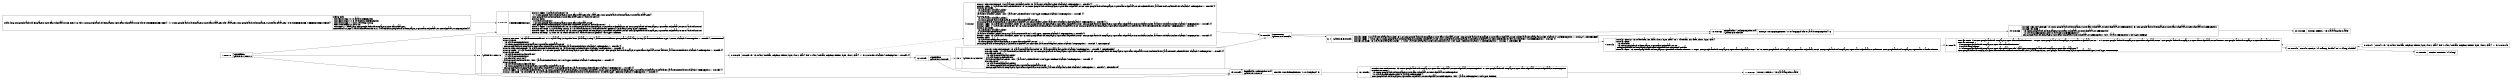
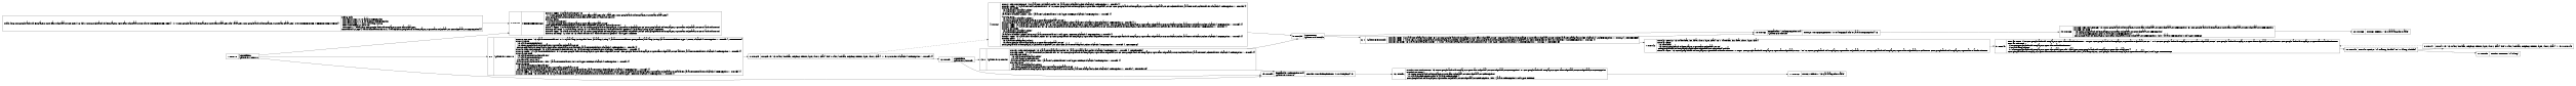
  digraph {
    rankdir=LR
    node [shape=record]
    n1 [label="{0\:\ 0x0000|MTH_ENTER_BLOCK\l|0x0000: IGET  (r3 I:android.net.Uri) = \l  (r7 I:com.google.android.exoplayer2.upstream.DataSpec A[D('dataSpec' com.google.android.exoplayer2.upstream.DataSpec)])\l com.google.android.exoplayer2.upstream.DataSpec.uri android.net.Uri \l0x0002: IPUT  \l  (r3 I:android.net.Uri)\l  (r6 I:com.google.android.exoplayer2.upstream.UdpDataSource)\l com.google.android.exoplayer2.upstream.UdpDataSource.uri android.net.Uri \l0x0004: IGET  (r3 I:android.net.Uri) = (r6 I:com.google.android.exoplayer2.upstream.UdpDataSource) com.google.android.exoplayer2.upstream.UdpDataSource.uri android.net.Uri \l0x0006: INVOKE  (r1 I:java.lang.String) = (r3 I:android.net.Uri) android.net.Uri.getHost():java.lang.String type: VIRTUAL \l0x000a: IGET  (r3 I:android.net.Uri) = (r6 I:com.google.android.exoplayer2.upstream.UdpDataSource) com.google.android.exoplayer2.upstream.UdpDataSource.uri android.net.Uri \l0x000c: INVOKE  (r2 I:int) = (r3 I:android.net.Uri) android.net.Uri.getPort():int type: VIRTUAL \l}"]
    n2 [label="{1\:\ 0x0010|SYNTHETIC\lSplitter:B:1:0x0010\l}"]
    n3 [label="{2\:\ ?|Splitter:B:1:0x0010\l|0x0010: INVOKE  (r3 I:java.net.InetAddress) = (r1 I:java.lang.String A[D('host' java.lang.String)]) java.net.InetAddress.getByName(java.lang.String):java.net.InetAddress type: STATIC A[Catch:\{ IOException \-\> 0x005b \}, TRY_ENTER]\l0x0014: IPUT  \l  (r3 I:java.net.InetAddress)\l  (r6 I:com.google.android.exoplayer2.upstream.UdpDataSource)\l com.google.android.exoplayer2.upstream.UdpDataSource.address java.net.InetAddress A[Catch:\{ IOException \-\> 0x005b \}]\l0x0016: NEW_INSTANCE  (r3 I:java.net.InetSocketAddress) =  java.net.InetSocketAddress A[Catch:\{ IOException \-\> 0x005b \}]\l0x0018: IGET  (r4 I:java.net.InetAddress) = (r6 I:com.google.android.exoplayer2.upstream.UdpDataSource) com.google.android.exoplayer2.upstream.UdpDataSource.address java.net.InetAddress A[Catch:\{ IOException \-\> 0x005b \}]\l0x001a: INVOKE  \l  (r3 I:java.net.InetSocketAddress)\l  (r4 I:java.net.InetAddress)\l  (r2 I:int A[D('port' int)])\l java.net.InetSocketAddress.\<init\>(java.net.InetAddress, int):void type: DIRECT A[Catch:\{ IOException \-\> 0x005b \}]\l0x001d: IPUT  \l  (r3 I:java.net.InetSocketAddress)\l  (r6 I:com.google.android.exoplayer2.upstream.UdpDataSource)\l com.google.android.exoplayer2.upstream.UdpDataSource.socketAddress java.net.InetSocketAddress A[Catch:\{ IOException \-\> 0x005b \}]\l0x001f: IGET  (r3 I:java.net.InetAddress) = (r6 I:com.google.android.exoplayer2.upstream.UdpDataSource) com.google.android.exoplayer2.upstream.UdpDataSource.address java.net.InetAddress A[Catch:\{ IOException \-\> 0x005b \}]\l0x0021: INVOKE  (r3 I:boolean) = (r3 I:java.net.InetAddress) java.net.InetAddress.isMulticastAddress():boolean type: VIRTUAL A[Catch:\{ IOException \-\> 0x005b \}]\l}"]
    n4 [label="{15\:\ 0x005b|ExcHandler: IOException null\lSplitter:B:1:0x0010\l|0x005b: MOVE_EXCEPTION  (r0 I:?[OBJECT]) =  \l}"]
    n5 [label="{3\:\ 0x0025|0x0025: IF  (r3 I:?[int, boolean, OBJECT, ARRAY, byte, short, char]) == (0 ?[int, boolean, OBJECT, ARRAY, byte, short, char])  \-\> B:12:0x0051 A[Catch:\{ IOException \-\> 0x005b \}]\l}"]
    n6 [label="{16\:\ 0x005c|0x005c: NEW_INSTANCE  (r3 I:com.google.android.exoplayer2.upstream.UdpDataSource$UdpDataSourceException) =  com.google.android.exoplayer2.upstream.UdpDataSource$UdpDataSourceException \l0x005e: INVOKE  \l  (r3 I:com.google.android.exoplayer2.upstream.UdpDataSource$UdpDataSourceException)\l  (r0 I:java.io.IOException A[D('e' java.io.IOException)])\l com.google.android.exoplayer2.upstream.UdpDataSource.UdpDataSourceException.\<init\>(java.io.IOException):void type: DIRECT \l}"]
    n7 [label="{4\:\ 0x0027|0x0027: NEW_INSTANCE  (r3 I:java.net.MulticastSocket) =  java.net.MulticastSocket A[Catch:\{ IOException \-\> 0x005b \}]\l0x0029: IGET  (r4 I:java.net.InetSocketAddress) = (r6 I:com.google.android.exoplayer2.upstream.UdpDataSource) com.google.android.exoplayer2.upstream.UdpDataSource.socketAddress java.net.InetSocketAddress A[Catch:\{ IOException \-\> 0x005b \}]\l0x002b: INVOKE  \l  (r3 I:java.net.MulticastSocket)\l  (r4 I:java.net.SocketAddress)\l java.net.MulticastSocket.\<init\>(java.net.SocketAddress):void type: DIRECT A[Catch:\{ IOException \-\> 0x005b \}]\l0x002e: IPUT  \l  (r3 I:java.net.MulticastSocket)\l  (r6 I:com.google.android.exoplayer2.upstream.UdpDataSource)\l com.google.android.exoplayer2.upstream.UdpDataSource.multicastSocket java.net.MulticastSocket A[Catch:\{ IOException \-\> 0x005b \}]\l0x0030: IGET  (r3 I:java.net.MulticastSocket) = (r6 I:com.google.android.exoplayer2.upstream.UdpDataSource) com.google.android.exoplayer2.upstream.UdpDataSource.multicastSocket java.net.MulticastSocket A[Catch:\{ IOException \-\> 0x005b \}]\l0x0032: IGET  (r4 I:java.net.InetAddress) = (r6 I:com.google.android.exoplayer2.upstream.UdpDataSource) com.google.android.exoplayer2.upstream.UdpDataSource.address java.net.InetAddress A[Catch:\{ IOException \-\> 0x005b \}]\l0x0034: INVOKE  \l  (r3 I:java.net.MulticastSocket)\l  (r4 I:java.net.InetAddress)\l java.net.MulticastSocket.joinGroup(java.net.InetAddress):void type: VIRTUAL A[Catch:\{ IOException \-\> 0x005b \}]\l0x0037: IGET  (r3 I:java.net.MulticastSocket) = (r6 I:com.google.android.exoplayer2.upstream.UdpDataSource) com.google.android.exoplayer2.upstream.UdpDataSource.multicastSocket java.net.MulticastSocket A[Catch:\{ IOException \-\> 0x005b \}]\l0x0039: IPUT  \l  (r3 I:java.net.DatagramSocket)\l  (r6 I:com.google.android.exoplayer2.upstream.UdpDataSource)\l com.google.android.exoplayer2.upstream.UdpDataSource.socket java.net.DatagramSocket A[Catch:\{ IOException \-\> 0x005b \}, TRY_LEAVE]\l}"]
    n8 [label="{12\:\ 0x0051|SYNTHETIC\lSplitter:B:12:0x0051\l}"]
    n9 [label="{5\:\ 0x003b|SYNTHETIC\lSplitter:B:5:0x003b\l}"]
    n10 [label="{13\:\ ?|Splitter:B:12:0x0051\l|0x0051: NEW_INSTANCE  (r3 I:java.net.DatagramSocket) =  java.net.DatagramSocket A[Catch:\{ IOException \-\> 0x005b \}, TRY_ENTER]\l0x0053: IGET  (r4 I:java.net.InetSocketAddress) = (r6 I:com.google.android.exoplayer2.upstream.UdpDataSource) com.google.android.exoplayer2.upstream.UdpDataSource.socketAddress java.net.InetSocketAddress A[Catch:\{ IOException \-\> 0x005b \}]\l0x0055: INVOKE  \l  (r3 I:java.net.DatagramSocket)\l  (r4 I:java.net.SocketAddress)\l java.net.DatagramSocket.\<init\>(java.net.SocketAddress):void type: DIRECT A[Catch:\{ IOException \-\> 0x005b \}]\l0x0058: IPUT  \l  (r3 I:java.net.DatagramSocket)\l  (r6 I:com.google.android.exoplayer2.upstream.UdpDataSource)\l com.google.android.exoplayer2.upstream.UdpDataSource.socket java.net.DatagramSocket A[Catch:\{ IOException \-\> 0x005b \}, TRY_LEAVE]\l}"]
    n11 [label="{6\:\ ?|Splitter:B:5:0x003b\l|0x003b: IGET  (r3 I:java.net.DatagramSocket) = (r6 I:com.google.android.exoplayer2.upstream.UdpDataSource) com.google.android.exoplayer2.upstream.UdpDataSource.socket java.net.DatagramSocket A[Catch:\{ SocketException \-\> 0x0062 \}, TRY_ENTER]\l0x003d: IGET  (r4 I:int) = (r6 I:com.google.android.exoplayer2.upstream.UdpDataSource) com.google.android.exoplayer2.upstream.UdpDataSource.socketTimeoutMillis int A[Catch:\{ SocketException \-\> 0x0062 \}]\l0x003f: INVOKE  (r3 I:java.net.DatagramSocket), (r4 I:int) java.net.DatagramSocket.setSoTimeout(int):void type: VIRTUAL A[Catch:\{ SocketException \-\> 0x0062 \}, TRY_LEAVE]\l}"]
    n12 [label="{18\:\ 0x0062|ExcHandler: SocketException null\lSplitter:B:5:0x003b\l|0x0062: MOVE_EXCEPTION  (r0 I:?[OBJECT] A[D('e' java.io.IOException)]) =  \l}"]
    n13 [label="{7\:\ 0x0042|0x0042: CONST  (r3 I:?[boolean, int, float, short, byte, char]) = (1 ?[boolean, int, float, short, byte, char]) \l0x0043: IPUT  \l  (r3 I:boolean)\l  (r6 I:com.google.android.exoplayer2.upstream.UdpDataSource)\l com.google.android.exoplayer2.upstream.UdpDataSource.opened boolean \l0x0045: IGET  (r3 I:com.google.android.exoplayer2.upstream.TransferListener\<? super com.google.android.exoplayer2.upstream.UdpDataSource\>) = (r6 I:com.google.android.exoplayer2.upstream.UdpDataSource) com.google.android.exoplayer2.upstream.UdpDataSource.listener com.google.android.exoplayer2.upstream.TransferListener \l}"]
    n14 [label="{19\:\ 0x0063|0x0063: NEW_INSTANCE  (r3 I:com.google.android.exoplayer2.upstream.UdpDataSource$UdpDataSourceException) =  com.google.android.exoplayer2.upstream.UdpDataSource$UdpDataSourceException \l0x0065: INVOKE  \l  (r3 I:com.google.android.exoplayer2.upstream.UdpDataSource$UdpDataSourceException)\l  (r0 I:java.io.IOException A[D('e' java.net.SocketException)])\l com.google.android.exoplayer2.upstream.UdpDataSource.UdpDataSourceException.\<init\>(java.io.IOException):void type: DIRECT \l}"]
    n15 [label="{9\:\ 0x0049|0x0049: IGET  (r3 I:com.google.android.exoplayer2.upstream.TransferListener\<? super com.google.android.exoplayer2.upstream.UdpDataSource\>) = (r6 I:com.google.android.exoplayer2.upstream.UdpDataSource) com.google.android.exoplayer2.upstream.UdpDataSource.listener com.google.android.exoplayer2.upstream.TransferListener \l0x004b: INVOKE  \l  (r3 I:com.google.android.exoplayer2.upstream.TransferListener)\l  (r6 I:java.lang.Object)\l  (r7 I:com.google.android.exoplayer2.upstream.DataSpec A[D('dataSpec' com.google.android.exoplayer2.upstream.DataSpec)])\l com.google.android.exoplayer2.upstream.TransferListener.onTransferStart(java.lang.Object, com.google.android.exoplayer2.upstream.DataSpec):void type: INTERFACE \l}"]
    n16 [label="{8\:\ 0x0047|0x0047: IF  (r3 I:?[int, boolean, OBJECT, ARRAY, byte, short, char]) == (0 ?[int, boolean, OBJECT, ARRAY, byte, short, char])  \-\> B:10:0x004e \l}"]
    n17 [label="{10\:\ 0x004e|0x004e: CONST  (r4 I:?[long, double]) = (\-1 ?[long, double]) \l}"]
    n18 [label="{11\:\ 0x0050|0x0050: RETURN  (r4 I:long) \l}"]
    n19 [label="{17\:\ 0x0061|0x0061: THROW  (r3 I:java.lang.Throwable) \l}"]
    n20 [label="{20\:\ 0x0068|0x0068: THROW  (r3 I:java.lang.Throwable) \l}"]
    n21 [label="{public long com.google.android.exoplayer2.upstream.UdpDataSource.open((r6 'this' I:com.google.android.exoplayer2.upstream.UdpDataSource A[IMMUTABLE_TYPE, THIS]), (r7 I:com.google.android.exoplayer2.upstream.DataSpec A[D('dataSpec' com.google.android.exoplayer2.upstream.DataSpec), IMMUTABLE_TYPE, METHOD_ARGUMENT]))  | Debug Info:\l  0x005c\-0x0062: r0 'e' java.io.IOException\l  0x0063\-0x0068: r0 'e' java.net.SocketException\l  0x000a\-0x0068: r1 'host' java.lang.String\l  0x0010\-0x0068: r2 'port' int\l  ?\-0x0068: r7 'dataSpec' com.google.android.exoplayer2.upstream.DataSpec\lAnnotation[SYSTEM, dalvik.annotation.Throws, \{value=[com.google.android.exoplayer2.upstream.UdpDataSource$UdpDataSourceException]\}]\l}"]
    n2 -> n1
    n2 -> n3
    n2 -> n4
    n3 -> n5
    n4 -> n6
    n5 -> n7 [style=dashed]
    n5 -> n8
    n6 -> n19
    n7 -> n9
    n8 -> n4
    n8 -> n10
    n9 -> n11
    n9 -> n12
    n10 -> n4
    n10 -> n9
    n11 -> n12
    n11 -> n13
    n12 -> n14
    n13 -> n15
    n14 -> n20
    n15 -> n17
    n16 -> n15 [style=dashed]
-   n16 -> n17
+   n17 -> n16
    n17 -> n18
    n21 -> n1
  }
